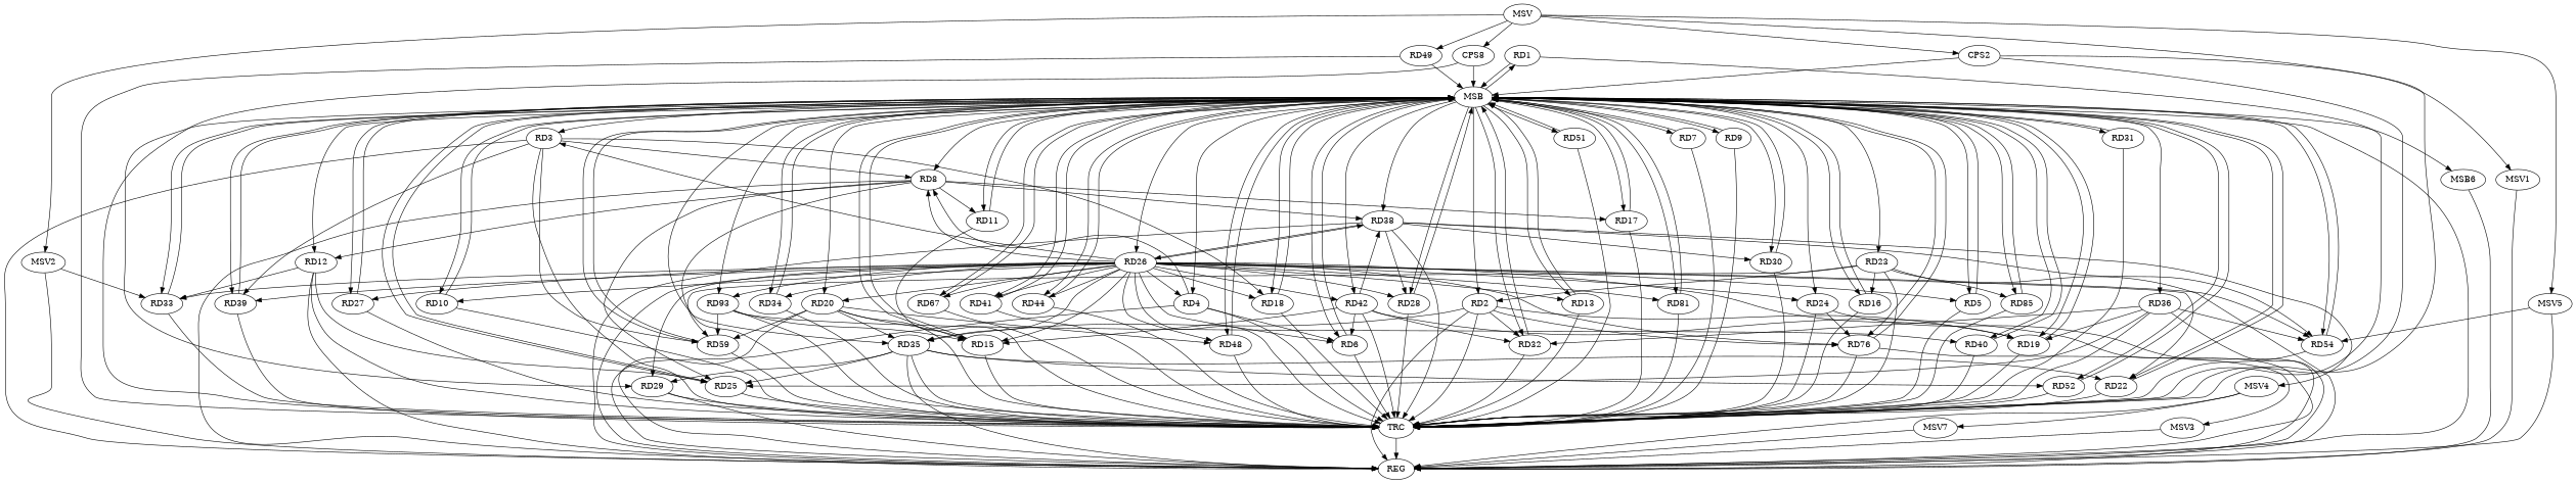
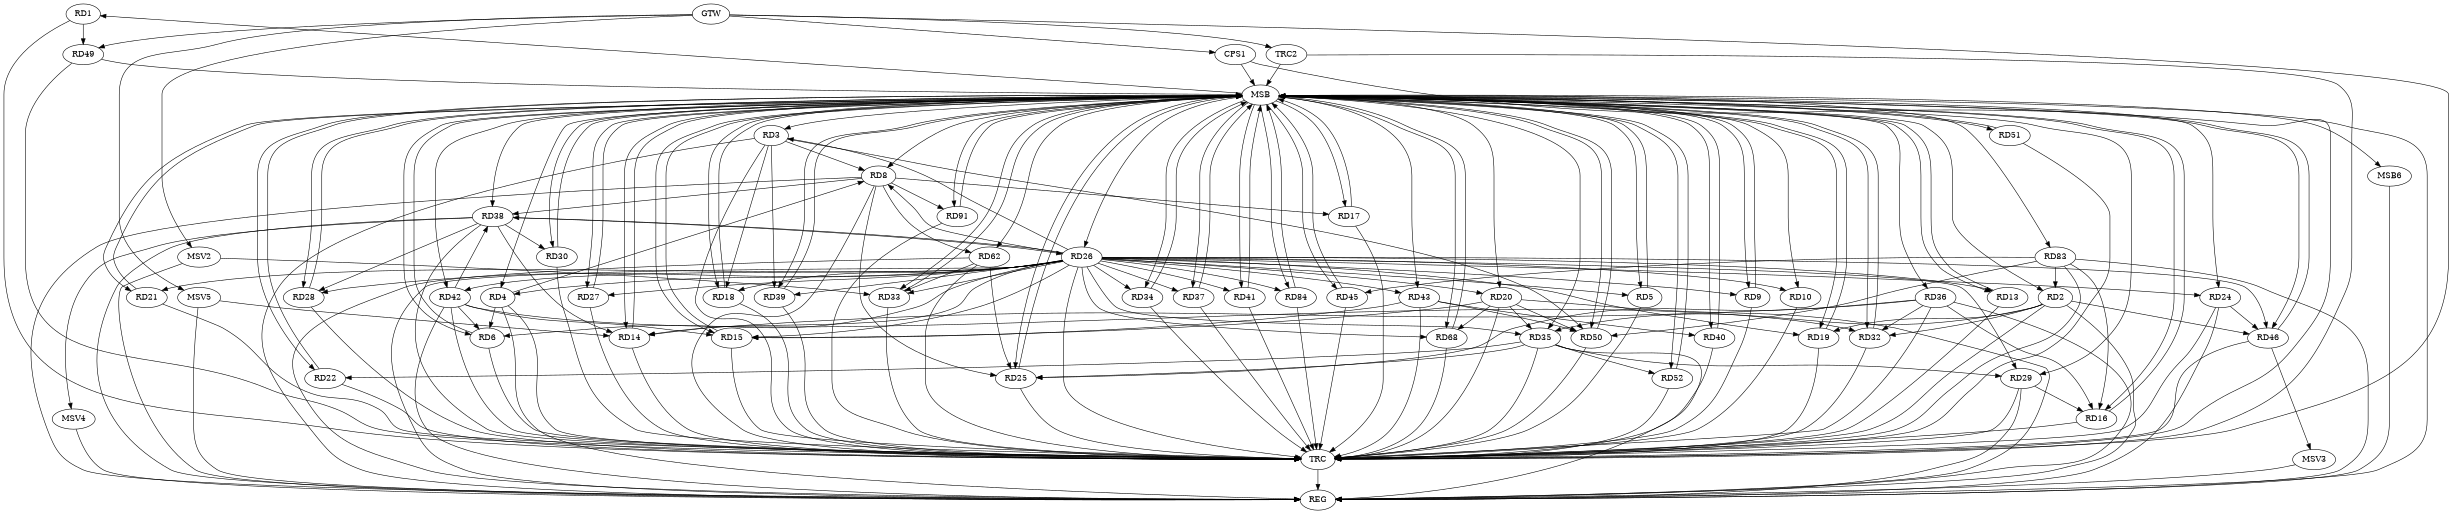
  strict digraph {
    n1 [label=RD1]
    n2 [label=MSB]
    n3 [label=TRC]
    n4 [label=RD2]
    n5 [label=RD19]
    n6 [label=RD32]
    n7 [label=RD35]
-   n8 [label=RD76]
+   n8 [label=RD46]
    n9 [label=REG]
    n10 [label=RD3]
    n11 [label=RD8]
    n12 [label=RD18]
    n13 [label=RD39]
-   n14 [label=RD59]
+   n14 [label=RD50]
    n15 [label=RD4]
    n16 [label=RD6]
    n17 [label=RD5]
-   n18 [label=RD7]
-   n19 [label=RD11]
-   n20 [label=RD12]
+   n19 [label=RD91]
+   n20 [label=RD62]
    n21 [label=RD17]
    n22 [label=RD25]
    n23 [label=RD38]
    n24 [label=RD9]
    n25 [label=RD10]
    n26 [label=RD33]
    n27 [label=RD13]
-   n28 [label=RD54]
+   n28 [label=RD14]
    n29 [label=RD15]
    n30 [label=RD16]
    n31 [label=RD20]
-   n32 [label=RD48]
-   n33 [label=RD81]
+   n32 [label=RD68]
+   n33 [label=RD21]
    n34 [label=RD22]
-   n35 [label=RD23]
-   n36 [label=RD85]
+   n35 [label=RD83]
+   n36 [label=RD45]
    n37 [label=RD24]
    n38 [label=RD26]
    n39 [label=RD27]
    n40 [label=RD28]
    n41 [label=RD29]
    n42 [label=RD34]
-   n43 [label=RD67]
+   n43 [label=RD37]
    n44 [label=RD41]
    n45 [label=RD42]
-   n46 [label=RD93]
-   n47 [label=RD44]
+   n46 [label=RD43]
+   n47 [label=RD84]
    n48 [label=RD30]
-   n49 [label=RD31]
    n50 [label=RD52]
    n51 [label=RD36]
    n52 [label=RD40]
    n53 [label=RD51]
    n54 [label=MSB6]
    n55 [label=MSV3]
    n56 [label=MSV4]
-   n57 [label=MSV7]
    n58 [label=RD49]
-   n59 [label=CPS8]
-   n60 [label=CPS2]
-   n61 [label=MSV1]
-   n62 [label=MSV]
+   n59 [label=CPS1]
+   n60 [label=TRC2]
+   n62 [label=GTW]
    n63 [label=MSV2]
    n64 [label=MSV5]
-   n1 -> n2
+   n1 -> n58
    n1 -> n3
    n2 -> n1
    n2 -> n4
    n2 -> n5
    n2 -> n6
    n2 -> n7
    n2 -> n8
    n2 -> n9
    n2 -> n10
    n2 -> n11
    n2 -> n12
    n2 -> n13
    n2 -> n14
    n2 -> n15
    n2 -> n16
    n2 -> n17
-   n2 -> n18
    n2 -> n19
    n2 -> n20
    n2 -> n21
    n2 -> n22
    n2 -> n23
    n2 -> n24
    n2 -> n25
    n2 -> n26
    n2 -> n27
    n2 -> n28
    n2 -> n29
    n2 -> n30
    n2 -> n31
    n2 -> n32
    n2 -> n33
    n2 -> n34
    n2 -> n35
    n2 -> n36
    n2 -> n37
    n2 -> n38
    n2 -> n39
    n2 -> n40
    n2 -> n41
    n2 -> n42
    n2 -> n43
    n2 -> n44
    n2 -> n45
    n2 -> n46
    n2 -> n47
    n2 -> n48
-   n2 -> n49
    n2 -> n50
    n2 -> n51
    n2 -> n52
    n2 -> n53
    n2 -> n54
    n3 -> n9
    n4 -> n3
    n4 -> n5
    n4 -> n6
    n4 -> n7
    n4 -> n8
    n4 -> n9
    n5 -> n2
    n5 -> n3
    n6 -> n2
    n6 -> n3
    n7 -> n3
    n7 -> n9
    n7 -> n22
    n7 -> n34
    n7 -> n41
    n7 -> n50
    n8 -> n2
    n8 -> n3
    n8 -> n55
    n10 -> n3
    n10 -> n9
    n10 -> n11
    n10 -> n12
    n10 -> n13
    n10 -> n14
    n11 -> n3
    n11 -> n9
    n11 -> n19
    n11 -> n20
    n11 -> n21
    n11 -> n22
    n11 -> n23
    n12 -> n2
    n12 -> n3
    n13 -> n2
    n13 -> n3
    n14 -> n2
    n14 -> n3
    n15 -> n3
    n15 -> n9
    n15 -> n11
    n15 -> n16
    n16 -> n2
    n16 -> n3
    n17 -> n2
    n17 -> n3
-   n18 -> n2
-   n18 -> n3
    n19 -> n2
    n19 -> n3
    n20 -> n3
    n20 -> n9
    n20 -> n22
    n20 -> n26
    n21 -> n2
    n21 -> n3
    n22 -> n2
    n22 -> n3
    n23 -> n3
    n23 -> n9
    n23 -> n28
    n23 -> n38
    n23 -> n40
    n23 -> n48
    n23 -> n56
    n24 -> n2
    n24 -> n3
-   n25 -> n2
    n25 -> n3
    n26 -> n2
    n26 -> n3
    n27 -> n2
    n27 -> n3
    n28 -> n2
    n28 -> n3
    n29 -> n2
    n29 -> n3
    n30 -> n2
    n30 -> n3
    n31 -> n3
    n31 -> n7
    n31 -> n9
    n31 -> n14
    n31 -> n29
    n31 -> n32
    n32 -> n2
    n32 -> n3
    n33 -> n2
    n33 -> n3
    n34 -> n2
    n34 -> n3
    n35 -> n3
    n35 -> n4
    n35 -> n9
    n35 -> n14
    n35 -> n30
    n35 -> n36
    n36 -> n2
    n36 -> n3
    n37 -> n3
    n37 -> n8
    n37 -> n9
    n38 -> n3
    n38 -> n5
    n38 -> n7
    n38 -> n8
    n38 -> n9
    n38 -> n10
    n38 -> n11
    n38 -> n12
    n38 -> n13
    n38 -> n15
    n38 -> n16
    n38 -> n17
    n38 -> n23
-   n38 -> n34
+   n38 -> n24
    n38 -> n25
    n38 -> n26
    n38 -> n27
    n38 -> n28
    n38 -> n29
    n38 -> n31
    n38 -> n32
    n38 -> n33
    n38 -> n37
    n38 -> n39
    n38 -> n40
    n38 -> n41
    n38 -> n42
    n38 -> n43
    n38 -> n44
    n38 -> n45
    n38 -> n46
    n38 -> n47
    n39 -> n2
    n39 -> n3
    n40 -> n2
    n40 -> n3
    n41 -> n3
    n41 -> n9
+   n41 -> n30
    n42 -> n2
    n42 -> n3
    n43 -> n2
    n43 -> n3
    n44 -> n2
    n44 -> n3
    n45 -> n3
    n45 -> n6
    n45 -> n9
    n45 -> n16
    n45 -> n23
    n45 -> n29
    n46 -> n3
    n46 -> n14
    n46 -> n29
    n46 -> n52
    n47 -> n2
    n47 -> n3
    n48 -> n2
    n48 -> n3
-   n49 -> n2
-   n49 -> n3
    n50 -> n2
    n50 -> n3
    n51 -> n3
    n51 -> n6
    n51 -> n9
    n51 -> n22
    n51 -> n28
-   n51 -> n5
+   n51 -> n30
    n52 -> n2
    n52 -> n3
    n53 -> n2
    n53 -> n3
    n54 -> n9
    n55 -> n9
    n56 -> n9
-   n56 -> n57
-   n57 -> n9
    n58 -> n2
    n58 -> n3
    n59 -> n2
    n59 -> n3
    n60 -> n2
    n60 -> n3
-   n60 -> n61
-   n61 -> n9
    n62 -> n3
    n62 -> n58
    n62 -> n59
    n62 -> n60
    n62 -> n63
    n62 -> n64
    n63 -> n9
    n63 -> n26
    n64 -> n9
    n64 -> n28
  }
